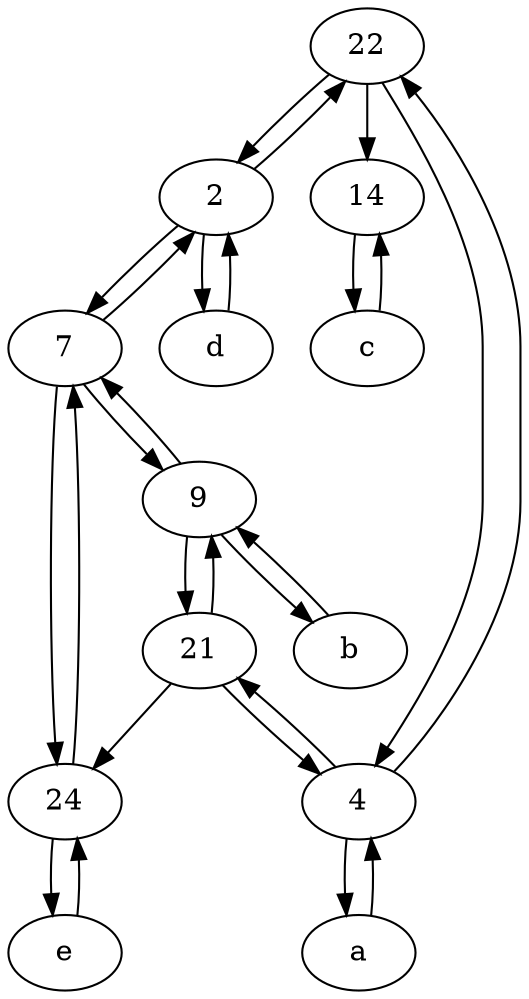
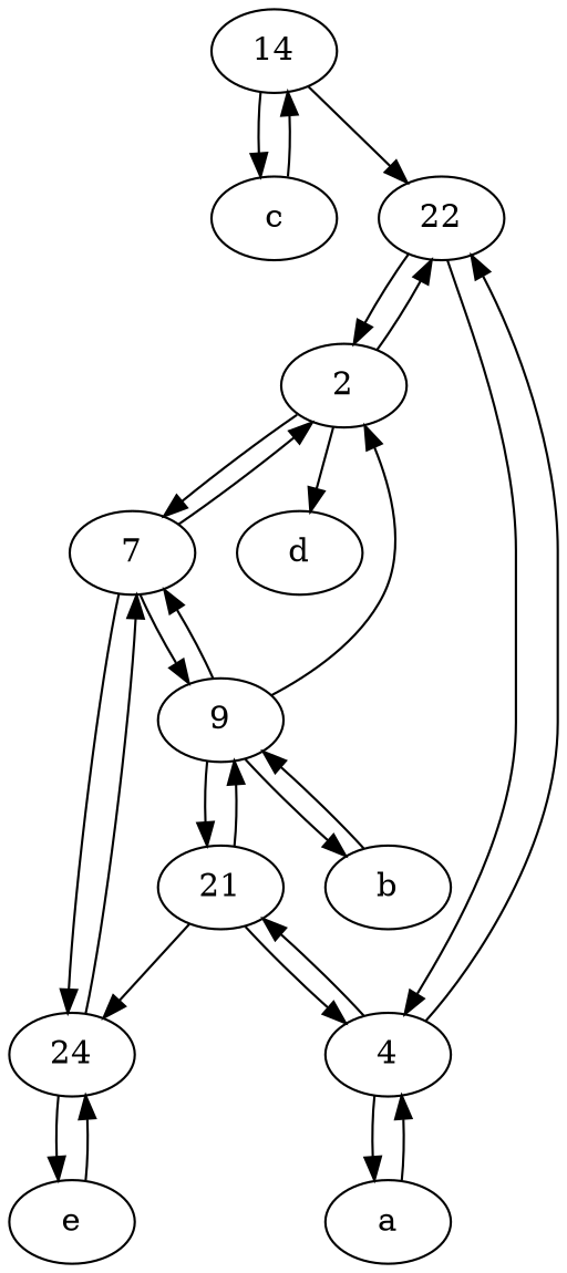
  digraph {
    14
    c
    2
    7
    d
    22
    e
    24
    9
    21
    4
    b
    a
    14 -> c
    c -> 14
    2 -> 7
    2 -> d
    2 -> 22
    7 -> 2
    7 -> 24
    7 -> 9
-   d -> 2
-   22 -> 14
+   9 -> 2
+   14 -> 22
    22 -> 2
    22 -> 4
    e -> 24
    24 -> 7
    24 -> e
    9 -> 7
    9 -> 21
    9 -> b
    21 -> 24
    21 -> 9
    21 -> 4
    4 -> 22
    4 -> 21
    4 -> a
    b -> 9
    a -> 4
  }
